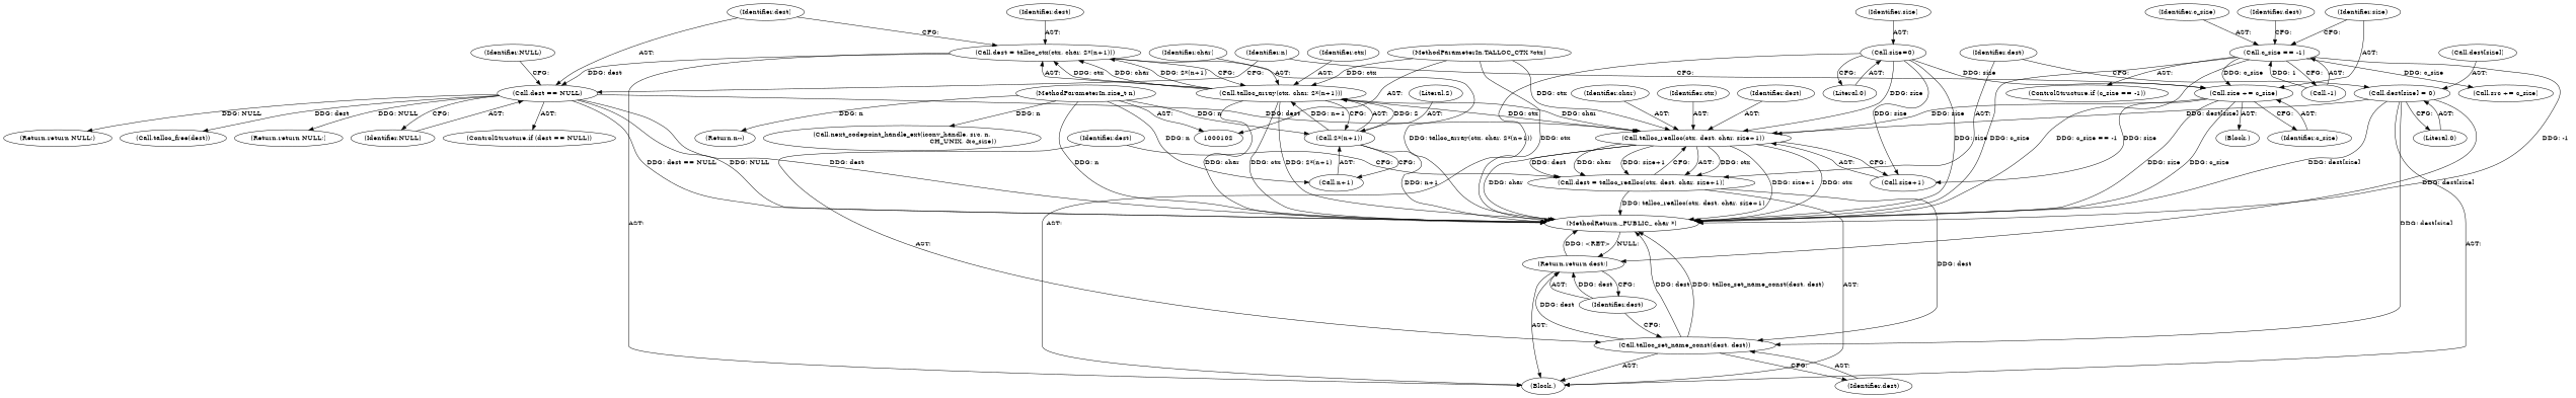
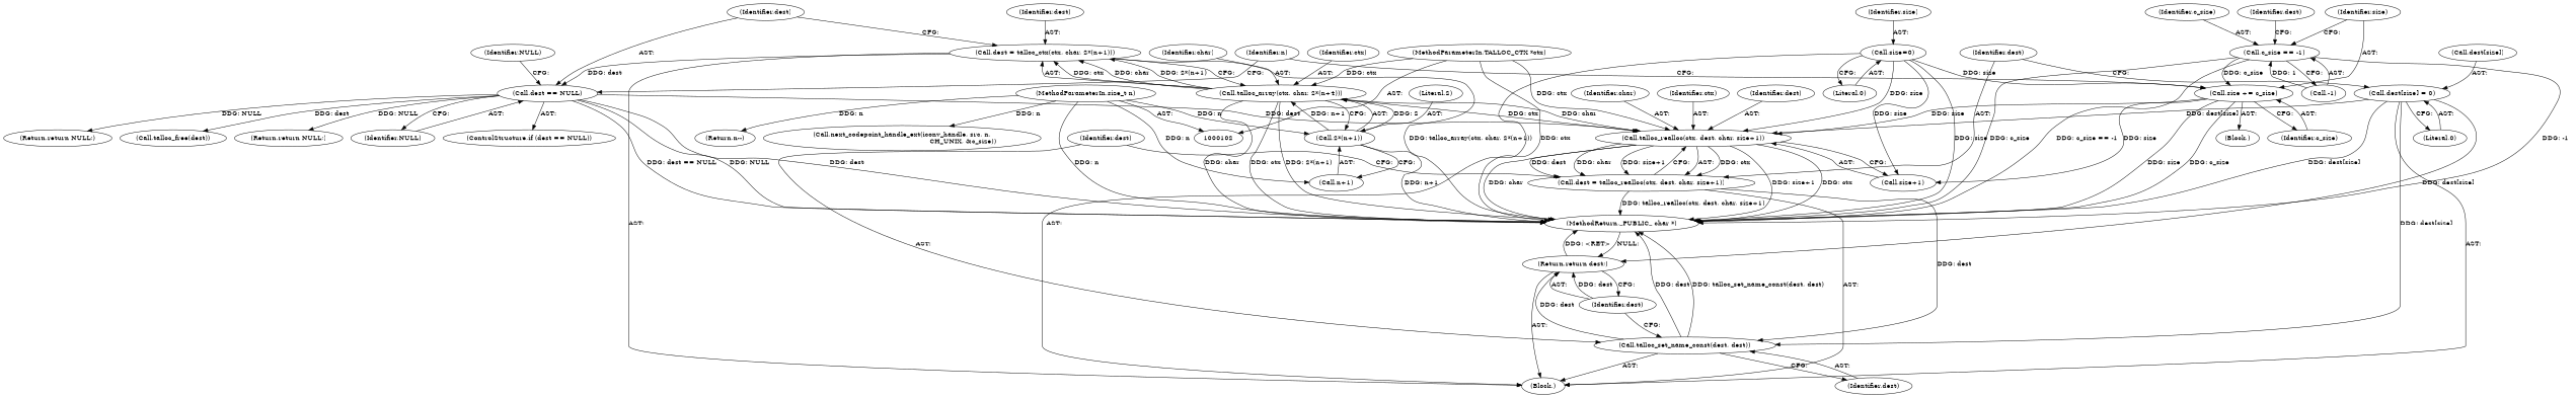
  digraph {
    n1 [label="(Call,talloc_realloc(ctx, dest, char, size+1))"]
    n2 [label="(Call,dest = talloc_realloc(ctx, dest, char, size+1))"]
    n3 [label="(Call,size+1)"]
    n4 [label="(MethodReturn,_PUBLIC_ char *)"]
    n5 [label="(Call,talloc_set_name_const(dest, dest))"]
    n6 [label="(Block,)"]
    n7 [label="(Return,return dest;)"]
-   n8 [label="(Call,talloc_array(ctx, char, 2*(n+1)))"]
+   n8 [label="(Call,talloc_array(ctx, char, 2*(n+4)))"]
    n9 [label="(Call,2*(n+1))"]
    n10 [label="(Call,dest = talloc_ctx(ctx, char, 2*(n+1)))"]
    n11 [label="(Call,n+1)"]
    n12 [label="(Call,dest == NULL)"]
    n13 [label="(MethodParameterIn,TALLOC_CTX *ctx)"]
    1000102
    n15 [label="(MethodParameterIn,size_t n)"]
    n16 [label="(Return,n--)"]
    n17 [label="(Call,next_codepoint_handle_ext(iconv_handle, src, n,\n                                                          CH_UNIX, &c_size))"]
    n18 [label="(Call,dest[size] = 0)"]
    n19 [label="(Literal,0)"]
    n20 [label="(Identifier,dest)"]
    n21 [label="(Identifier,dest)"]
    n22 [label="(ControlStructure,if (dest == NULL))"]
    n23 [label="(Identifier,NULL)"]
    n24 [label="(Return,return NULL;)"]
    n25 [label="(Call,talloc_free(dest))"]
    n26 [label="(Return,return NULL;)"]
    n27 [label="(Call,size += c_size)"]
    n28 [label="(Block,)"]
    n29 [label="(Identifier,c_size)"]
    n30 [label="(Call,c_size == -1)"]
    n31 [label="(Call,-1)"]
-   n32 [label="(ControlStructure,if (c_size == -1))"]
-   n33 [label="(Call,src += c_size)"]
    n34 [label="(Call,size=0)"]
    n35 [label="(Literal,0)"]
    n36 [label="(Identifier,NULL)"]
    n37 [label="(Identifier,c_size)"]
    n38 [label="(Call,dest[size])"]
    n39 [label="(Identifier,ctx)"]
    n40 [label="(Identifier,dest)"]
    n41 [label="(Literal,2)"]
    n42 [label="(Identifier,dest)"]
    n43 [label="(Identifier,dest)"]
    n44 [label="(Identifier,size)"]
    n45 [label="(Identifier,char)"]
    n46 [label="(Identifier,ctx)"]
    n47 [label="(Identifier,size)"]
    n48 [label="(Identifier,dest)"]
    n49 [label="(Identifier,dest)"]
    n50 [label="(Identifier,n)"]
    n51 [label="(Identifier,dest)"]
    n52 [label="(Identifier,char)"]
    n1 -> n2 [label="AST: "]
    n1 -> n2 [label="DDG: ctx"]
    n1 -> n2 [label="DDG: dest"]
    n1 -> n2 [label="DDG: char"]
    n1 -> n2 [label="DDG: size+1"]
    n1 -> n3 [label="CFG: "]
    n1 -> n4 [label="DDG: size+1"]
    n1 -> n4 [label="DDG: ctx"]
    n1 -> n4 [label="DDG: char"]
    n2 -> n1 [label="CFG: "]
    n2 -> n4 [label="DDG: talloc_realloc(ctx, dest, char, size+1)"]
    n2 -> n5 [label="DDG: dest"]
    n2 -> n6 [label="AST: "]
    n3 -> n1 [label="AST: "]
    n4 -> n7 [label="NULL: "]
    n5 -> n4 [label="DDG: dest"]
    n5 -> n4 [label="DDG: talloc_set_name_const(dest, dest)"]
    n5 -> n6 [label="AST: "]
    n5 -> n7 [label="DDG: dest"]
    n5 -> n20 [label="CFG: "]
    n7 -> n4 [label="DDG: <RET>"]
    n7 -> n6 [label="AST: "]
    n7 -> n21 [label="CFG: "]
    n8 -> n1 [label="DDG: ctx"]
    n8 -> n1 [label="DDG: char"]
    n8 -> n4 [label="DDG: char"]
    n8 -> n4 [label="DDG: ctx"]
    n8 -> n4 [label="DDG: 2*(n+1)"]
    n8 -> n9 [label="CFG: "]
    n8 -> n10 [label="AST: "]
    n8 -> n10 [label="DDG: ctx"]
    n8 -> n10 [label="DDG: char"]
    n8 -> n10 [label="DDG: 2*(n+1)"]
    n9 -> n4 [label="DDG: n+1"]
    n9 -> n8 [label="AST: "]
    n9 -> n8 [label="DDG: 2"]
    n9 -> n8 [label="DDG: n+1"]
    n9 -> n11 [label="CFG: "]
    n10 -> n4 [label="DDG: talloc_array(ctx, char, 2*(n+1))"]
    n10 -> n6 [label="AST: "]
    n10 -> n8 [label="CFG: "]
    n10 -> n12 [label="DDG: dest"]
    n11 -> n9 [label="AST: "]
    n12 -> n1 [label="DDG: dest"]
    n12 -> n4 [label="DDG: dest == NULL"]
    n12 -> n4 [label="DDG: NULL"]
    n12 -> n4 [label="DDG: dest"]
    n12 -> n22 [label="AST: "]
    n12 -> n23 [label="CFG: "]
    n12 -> n24 [label="DDG: NULL"]
    n12 -> n25 [label="DDG: dest"]
    n12 -> n26 [label="DDG: NULL"]
    n13 -> n1 [label="DDG: ctx"]
    n13 -> n4 [label="DDG: ctx"]
    n13 -> n8 [label="DDG: ctx"]
    n13 -> 1000102 [label="AST: "]
    n15 -> n4 [label="DDG: n"]
    n15 -> n9 [label="DDG: n"]
    n15 -> n11 [label="DDG: n"]
    n15 -> 1000102 [label="AST: "]
    n15 -> n16 [label="DDG: n"]
    n15 -> n17 [label="DDG: n"]
    n18 -> n1 [label="DDG: dest[size]"]
    n18 -> n4 [label="DDG: dest[size]"]
    n18 -> n5 [label="DDG: dest[size]"]
    n18 -> n6 [label="AST: "]
    n18 -> n7 [label="DDG: dest[size]"]
    n18 -> n19 [label="CFG: "]
    n19 -> n18 [label="AST: "]
    n20 -> n5 [label="AST: "]
    n21 -> n5 [label="CFG: "]
    n21 -> n7 [label="AST: "]
    n21 -> n7 [label="DDG: dest"]
    n23 -> n12 [label="AST: "]
    n27 -> n1 [label="DDG: size"]
    n27 -> n3 [label="DDG: size"]
    n27 -> n4 [label="DDG: size"]
    n27 -> n4 [label="DDG: c_size"]
    n27 -> n28 [label="AST: "]
    n27 -> n29 [label="CFG: "]
    n29 -> n27 [label="AST: "]
    n30 -> n4 [label="DDG: -1"]
    n30 -> n4 [label="DDG: c_size"]
    n30 -> n4 [label="DDG: c_size == -1"]
    n30 -> n27 [label="DDG: c_size"]
    n30 -> n31 [label="CFG: "]
-   n30 -> n32 [label="AST: "]
-   n30 -> n33 [label="DDG: c_size"]
    n31 -> n30 [label="AST: "]
    n31 -> n30 [label="DDG: 1"]
    n34 -> n1 [label="DDG: size"]
    n34 -> n3 [label="DDG: size"]
    n34 -> n4 [label="DDG: size"]
    n34 -> n6 [label="AST: "]
    n34 -> n27 [label="DDG: size"]
    n34 -> n35 [label="CFG: "]
    n35 -> n34 [label="AST: "]
    n36 -> n12 [label="CFG: "]
    n37 -> n30 [label="AST: "]
    n38 -> n18 [label="AST: "]
    n39 -> n8 [label="AST: "]
    n40 -> n2 [label="CFG: "]
    n40 -> n5 [label="AST: "]
    n41 -> n9 [label="AST: "]
    n42 -> n30 [label="CFG: "]
    n43 -> n10 [label="CFG: "]
    n43 -> n12 [label="AST: "]
    n44 -> n34 [label="AST: "]
    n45 -> n1 [label="AST: "]
    n46 -> n1 [label="AST: "]
    n47 -> n27 [label="AST: "]
    n47 -> n30 [label="CFG: "]
    n48 -> n2 [label="AST: "]
    n48 -> n18 [label="CFG: "]
    n49 -> n1 [label="AST: "]
    n50 -> n12 [label="CFG: "]
    n50 -> n27 [label="CFG: "]
    n51 -> n10 [label="AST: "]
    n52 -> n8 [label="AST: "]
  }
